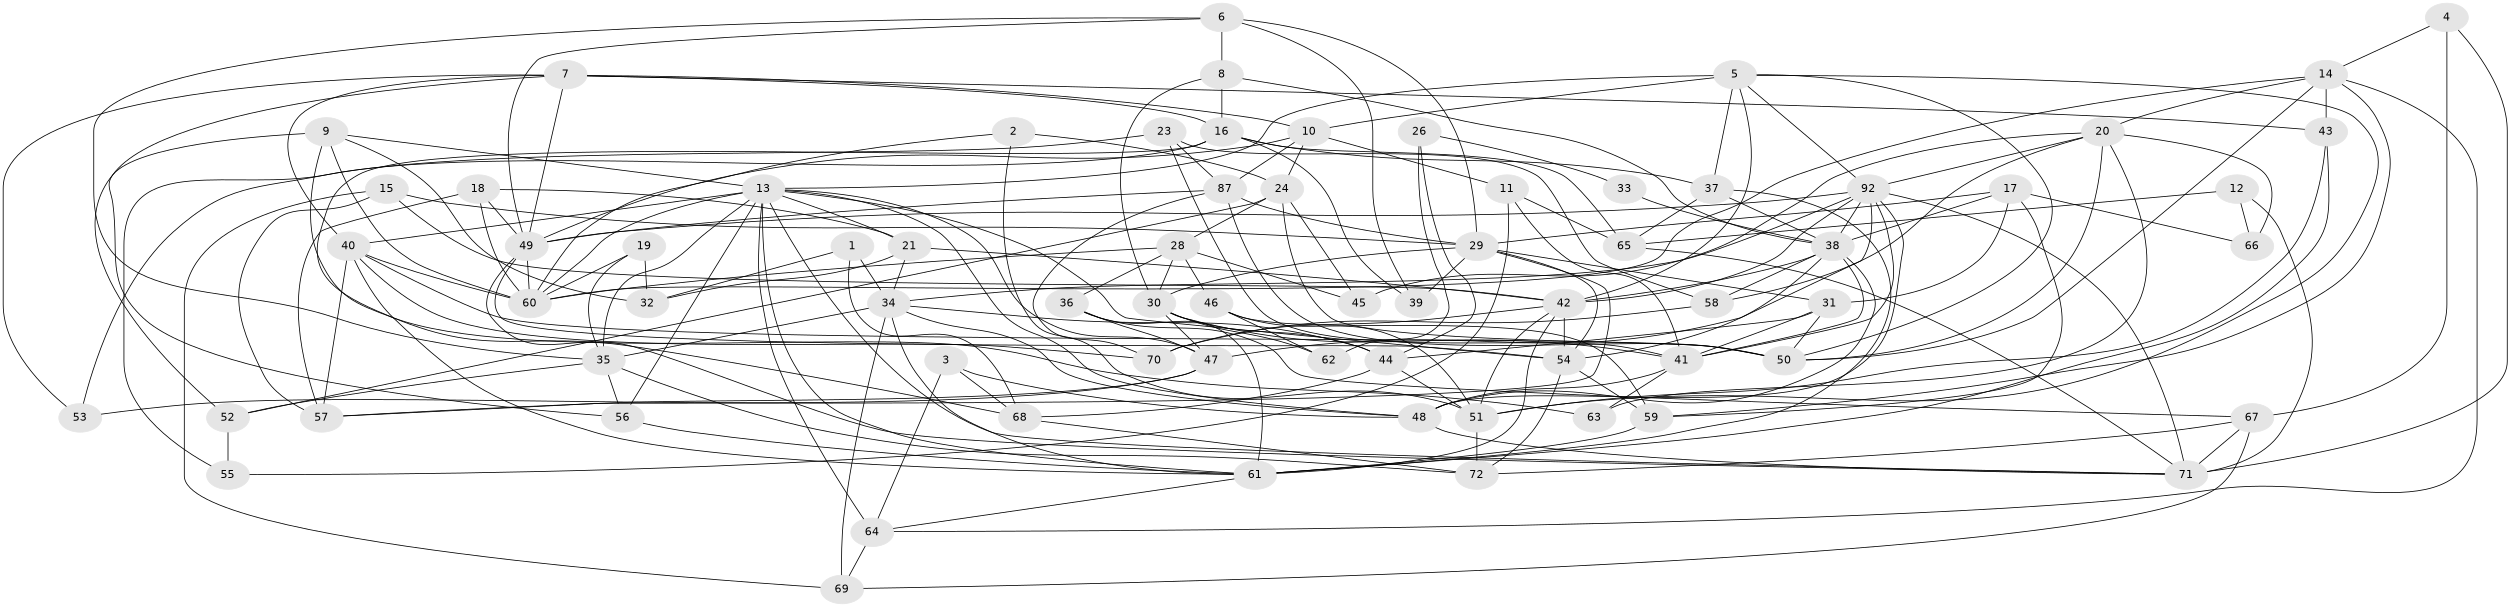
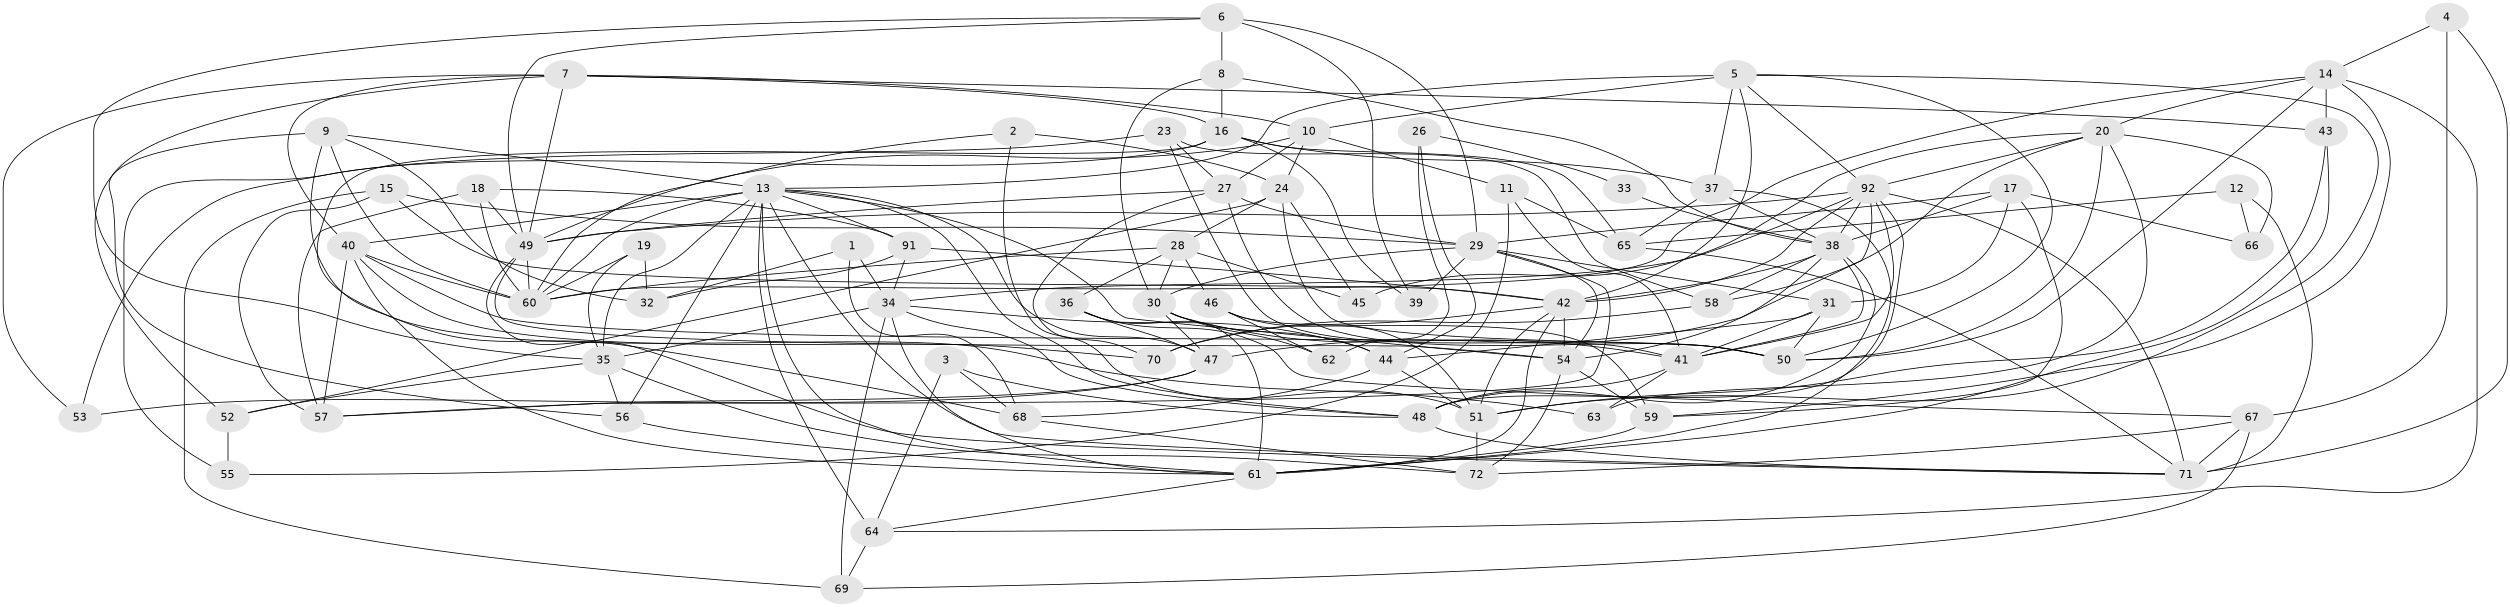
  graph {
    fontname="DejaVu Sans"
    node [color=gray90 fontname="DejaVu Sans" style=filled]
    edge [fontname="DejaVu Sans" weight=1.0]
    1
    32
    34
    68
    48
    35
    61
    69
    44
    72
    2
    24
    51
    60
    50
    52
    45
    28
    3
    64
    71
    4
    14
    67
    43
    20
    59
    5
    10
    13
    n31 [label=92]
    37
    42
    49
    11
-   27 [label=87]
+   27
    40
    56
-   21
+   21 [label=91]
    47
    54
    38
    41
    65
    70
    6
    8
    29
    39
    16
    30
    57
    31
    7
    53
    62
    58
    9
    63
    55
    12
    66
    15
    17
    18
    19
    23
    36
    46
    26
    33
    1 -- 32
    1 -- 34
    1 -- 68
    34 -- 48
    34 -- 35
    34 -- 61
    34 -- 69
    34 -- 44
    68 -- 72
    48 -- 71
    35 -- 72
    35 -- 52
    35 -- 56
    61 -- 64
    44 -- 68
    44 -- 51
    2 -- 24
    2 -- 51
    2 -- 60
    24 -- 50 [weight=2.0]
    24 -- 52 [weight=2.0]
    24 -- 45
    24 -- 28
    51 -- 72
    52 -- 55
    28 -- 60
    28 -- 45
    28 -- 30
    28 -- 36
    28 -- 46
    3 -- 68
    3 -- 48
    3 -- 64
    64 -- 69
    4 -- 71
    4 -- 14
    4 -- 67
    14 -- 60
    14 -- 50
    14 -- 64
    14 -- 43
    14 -- 20
    14 -- 59
    67 -- 69
    67 -- 72
    67 -- 71
    43 -- 61
    43 -- 51
    20 -- 50
    20 -- 45
    20 -- n31
    20 -- 58
    20 -- 63
    20 -- 66 [weight=2.0]
    59 -- 61 [weight=2.0]
    5 -- 51
    5 -- 50
    5 -- 10
    5 -- 13
    5 -- n31
    5 -- 37 [weight=2.0]
    5 -- 42
    10 -- 24
    10 -- 49
    10 -- 11
    10 -- 27
    13 -- 48
    13 -- 35
    13 -- 61
    13 -- 60 [weight=2.0]
    13 -- 64
    13 -- 71
    13 -- 40
    13 -- 56
    13 -- 21
    13 -- 47
    13 -- 54
    n31 -- 34
    n31 -- 48
    n31 -- 71
    n31 -- 42 [weight=2.0]
    n31 -- 49
    n31 -- 47
    n31 -- 38
    n31 -- 41 [weight=2.0]
    37 -- 61
    37 -- 38
    37 -- 65
    42 -- 61
    42 -- 51
    42 -- 54
    42 -- 70
    49 -- 60 [weight=2.0]
    49 -- 71
    49 -- 54
    11 -- 41
    11 -- 65
    11 -- 55
    27 -- 50
    27 -- 49
    27 -- 70
    27 -- 29
    40 -- 61
    40 -- 60
    40 -- 50
    40 -- 70
    40 -- 57
    56 -- 61
    21 -- 32
    21 -- 34
    21 -- 42
    47 -- 57
    47 -- 53
    54 -- 72
    54 -- 59
    38 -- 48
    38 -- 42
    38 -- 54
    38 -- 41
    38 -- 58
    41 -- 48
    41 -- 63 [weight=2.0]
    65 -- 71
    6 -- 35
    6 -- 49
    6 -- 8
    6 -- 29
    6 -- 39
    8 -- 38
    8 -- 16
    8 -- 30
    29 -- 54
    29 -- 39
    29 -- 30
    29 -- 57 [weight=2.0]
    29 -- 31
    16 -- 68
    16 -- 37
    16 -- 65
    16 -- 39
    16 -- 53
    30 -- 44
    30 -- 47
    30 -- 41
    30 -- 62
    31 -- 44
    31 -- 50
    31 -- 41
    7 -- 43
    7 -- 10
    7 -- 49
    7 -- 40
    7 -- 56
    7 -- 16
    7 -- 53
    58 -- 70
    9 -- 32
    9 -- 60
    9 -- 52
    9 -- 13
    9 -- 63
    12 -- 71
    12 -- 65
    12 -- 66
    15 -- 69
    15 -- 42
    15 -- 29
    15 -- 57
    17 -- 59
    17 -- 38
    17 -- 29
    17 -- 31
    17 -- 66
    18 -- 60
    18 -- 49
    18 -- 21
    18 -- 57
    19 -- 32
    19 -- 35
    19 -- 60
    23 -- 27
    23 -- 41
    23 -- 58
    23 -- 55
    36 -- 61 [weight=2.0]
    36 -- 67 [weight=2.0]
    36 -- 47
    46 -- 51
    46 -- 59 [weight=2.0]
    46 -- 62
    26 -- 44 [weight=2.0]
    26 -- 62
    26 -- 33
    33 -- 38
  }
